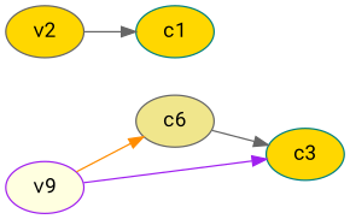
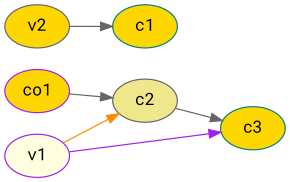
  strict digraph {
    fontname="Roboto Mono"
    rankdir=LR
    node [color=gray40 fillcolor=gold fontname="Roboto Mono" style=filled]
    edge [color=gray40 fontname="Roboto Mono" weight=1]
-   c2 [fillcolor=khaki label=c6]
+   c2 [fillcolor=khaki]
    c3 [color=teal]
    c1 [color=teal]
    v2
-   v1 [color=purple fillcolor=lightyellow label=v9]
+   v1 [color=purple fillcolor=lightyellow]
+   co1 [color=purple]
    c2 -> c3
    v2 -> c1
    v1 -> c2 [color=darkorange]
    v1 -> c3 [color=purple]
+   co1 -> c2
  }
